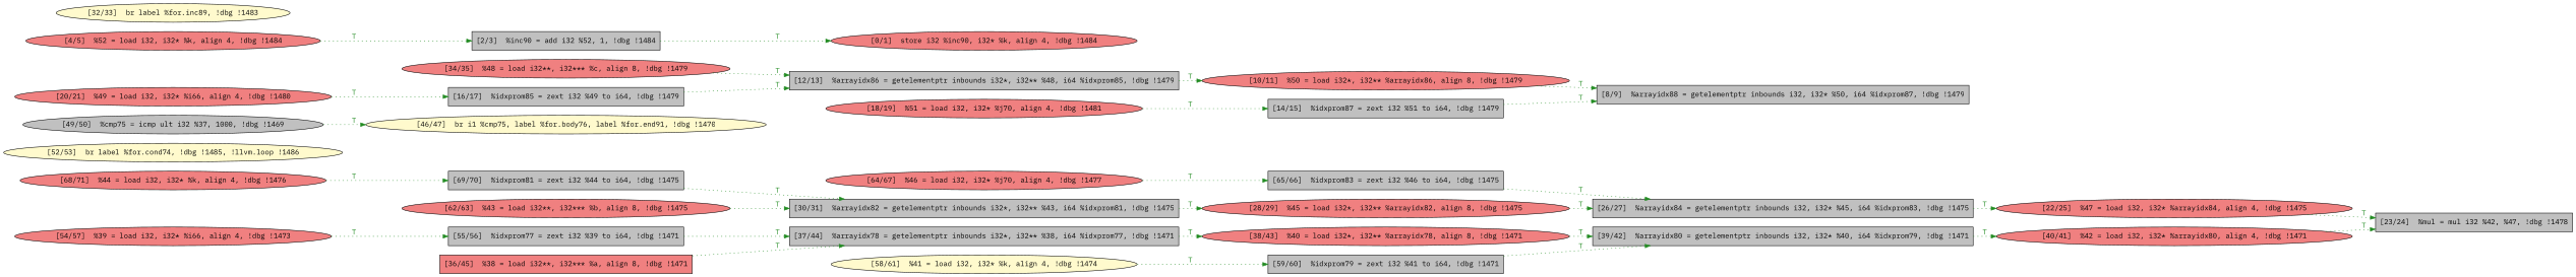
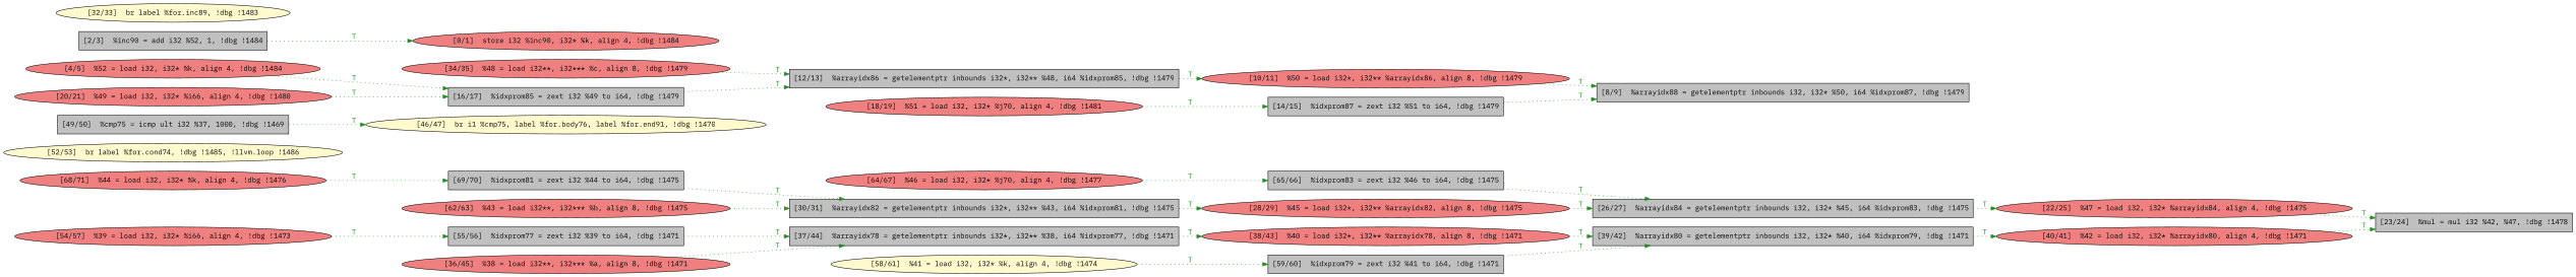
  digraph {
    fontname="IBM Plex Mono"
    rankdir=LR
    node [fillcolor=lightcoral fontname="IBM Plex Mono" shape=ellipse style=filled]
    edge [color=forestgreen fontcolor=forestgreen fontname="IBM Plex Mono" style=dotted]
    n1 [label="[64/67]  %46 = load i32, i32* %j70, align 4, !dbg !1477"]
    n2 [fillcolor=grey label="[65/66]  %idxprom83 = zext i32 %46 to i64, !dbg !1475" shape=rectangle]
    n3 [fillcolor=grey label="[26/27]  %arrayidx84 = getelementptr inbounds i32, i32* %45, i64 %idxprom83, !dbg !1475" shape=rectangle]
    n4 [fillcolor=grey label="[59/60]  %idxprom79 = zext i32 %41 to i64, !dbg !1471" shape=rectangle]
    n5 [fillcolor=grey label="[39/42]  %arrayidx80 = getelementptr inbounds i32, i32* %40, i64 %idxprom79, !dbg !1471" shape=rectangle]
    n6 [label="[40/41]  %42 = load i32, i32* %arrayidx80, align 4, !dbg !1471"]
    n7 [fillcolor=grey label="[55/56]  %idxprom77 = zext i32 %39 to i64, !dbg !1471" shape=rectangle]
    n8 [fillcolor=grey label="[37/44]  %arrayidx78 = getelementptr inbounds i32*, i32** %38, i64 %idxprom77, !dbg !1471" shape=rectangle]
    n9 [label="[38/43]  %40 = load i32*, i32** %arrayidx78, align 8, !dbg !1471"]
    n10 [fillcolor=grey label="[23/24]  %mul = mul i32 %42, %47, !dbg !1478" shape=rectangle]
    n11 [fillcolor=grey label="[69/70]  %idxprom81 = zext i32 %44 to i64, !dbg !1475" shape=rectangle]
    n12 [fillcolor=grey label="[30/31]  %arrayidx82 = getelementptr inbounds i32*, i32** %43, i64 %idxprom81, !dbg !1475" shape=rectangle]
    n13 [label="[28/29]  %45 = load i32*, i32** %arrayidx82, align 8, !dbg !1475"]
    n14 [fillcolor=lemonchiffon label="[52/53]  br label %for.cond74, !dbg !1485, !llvm.loop !1486"]
-   n15 [fillcolor=grey label="[49/50]  %cmp75 = icmp ult i32 %37, 1000, !dbg !1469"]
+   n15 [fillcolor=grey label="[49/50]  %cmp75 = icmp ult i32 %37, 1000, !dbg !1469" shape=rectangle]
    n16 [fillcolor=lemonchiffon label="[46/47]  br i1 %cmp75, label %for.body76, label %for.end91, !dbg !1470"]
    n17 [label="[68/71]  %44 = load i32, i32* %k, align 4, !dbg !1476"]
    n18 [label="[54/57]  %39 = load i32, i32* %i66, align 4, !dbg !1473"]
-   n19 [label="[36/45]  %38 = load i32**, i32*** %a, align 8, !dbg !1471" shape=box]
+   n19 [label="[36/45]  %38 = load i32**, i32*** %a, align 8, !dbg !1471"]
    n20 [label="[34/35]  %48 = load i32**, i32*** %c, align 8, !dbg !1479"]
    n21 [fillcolor=grey label="[12/13]  %arrayidx86 = getelementptr inbounds i32*, i32** %48, i64 %idxprom85, !dbg !1479" shape=rectangle]
    n22 [label="[10/11]  %50 = load i32*, i32** %arrayidx86, align 8, !dbg !1479"]
    n23 [fillcolor=grey label="[8/9]  %arrayidx88 = getelementptr inbounds i32, i32* %50, i64 %idxprom87, !dbg !1479" shape=rectangle]
    n24 [label="[22/25]  %47 = load i32, i32* %arrayidx84, align 4, !dbg !1475"]
    n25 [label="[4/5]  %52 = load i32, i32* %k, align 4, !dbg !1484"]
    n26 [fillcolor=grey label="[2/3]  %inc90 = add i32 %52, 1, !dbg !1484" shape=rectangle]
    n27 [label="[0/1]  store i32 %inc90, i32* %k, align 4, !dbg !1484"]
    n28 [fillcolor=lemonchiffon label="[32/33]  br label %for.inc89, !dbg !1483"]
    n29 [label="[20/21]  %49 = load i32, i32* %i66, align 4, !dbg !1480"]
    n30 [fillcolor=grey label="[16/17]  %idxprom85 = zext i32 %49 to i64, !dbg !1479" shape=rectangle]
    n31 [fillcolor=grey label="[14/15]  %idxprom87 = zext i32 %51 to i64, !dbg !1479" shape=rectangle]
    n32 [fillcolor=lemonchiffon label="[58/61]  %41 = load i32, i32* %k, align 4, !dbg !1474"]
    n33 [label="[18/19]  %51 = load i32, i32* %j70, align 4, !dbg !1481"]
    n34 [label="[62/63]  %43 = load i32**, i32*** %b, align 8, !dbg !1475"]
    n1 -> n2 [label=T]
    n2 -> n3 [label=T]
    n3 -> n24 [label=T]
    n4 -> n5 [label=T]
    n5 -> n6 [label=T]
    n6 -> n10 [label=T]
    n7 -> n8 [label=T]
    n8 -> n9 [label=T]
    n9 -> n5 [label=T]
    n11 -> n12 [label=T]
    n12 -> n13 [label=T]
    n13 -> n3 [label=T]
    n15 -> n16 [label=T]
    n17 -> n11 [label=T]
    n18 -> n7 [label=T]
    n19 -> n8 [label=T]
    n20 -> n21 [label=T]
    n21 -> n22 [label=T]
    n22 -> n23 [label=T]
    n24 -> n10 [label=T]
-   n25 -> n26 [label=T]
+   n25 -> n30 [label=T]
    n26 -> n27 [label=T]
    n29 -> n30 [label=T]
    n30 -> n21 [label=T]
    n31 -> n23 [label=T]
    n32 -> n4 [label=T]
    n33 -> n31 [label=T]
    n34 -> n12 [label=T]
  }
